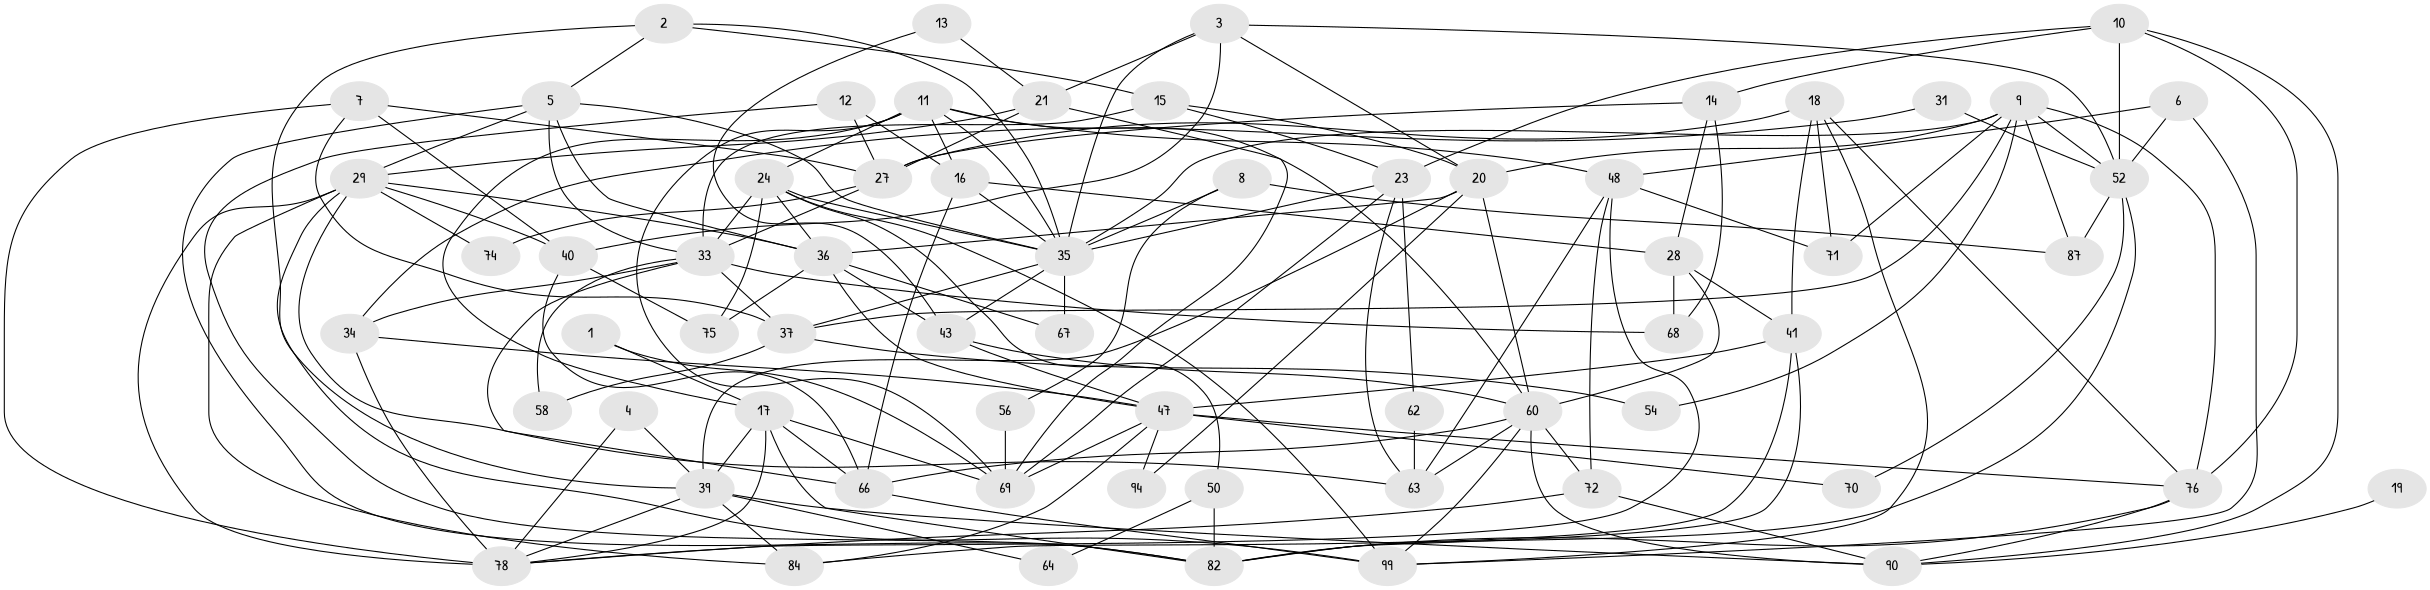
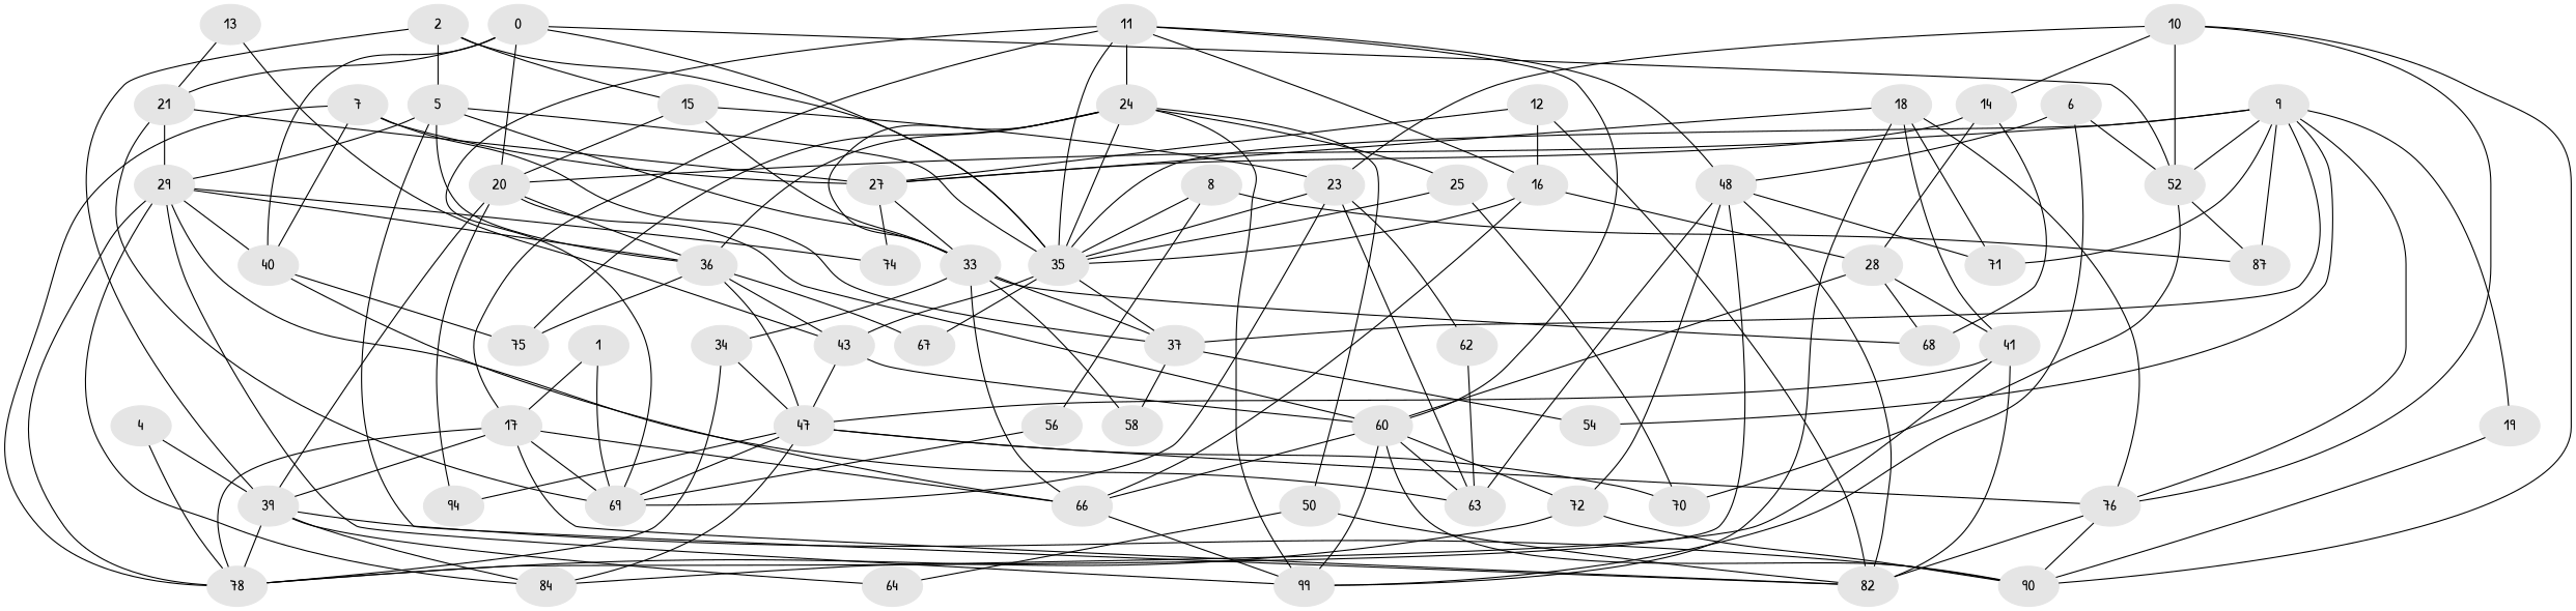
  graph {
    fontname="Patrick Hand"
    node [color=gray90 fontname="Patrick Hand" style=filled]
    edge [fontname="Patrick Hand"]
    17 [super="+46"]
    69 [super="+86"]
    39 [super="+53"]
    78 [super="+89"]
    82 [super="+83"]
    66 [super="+98"]
    1
    5 [super="+26"]
    35 [super="+59"]
    29 [super="+30"]
    33 [super="+61"]
    36 [super="+38"]
    2
    15 [super="+55"]
    20 [super="+93"]
    23 [super="+57"]
    37 [super="+42"]
    43 [super="+79"]
    67
    90 [super="+97"]
    84
    64
-   3 [super="+32"]
+   3 [super="+32" label=0]
    21 [super="+73"]
    40 [super="+80"]
    52 [super="+85"]
    60 [super="+95"]
    94
    27 [super="+81"]
    75
    87
    70
    4
    99
    63 [super="+65"]
    74
    68
    34
    58
    47 [super="+100"]
    48 [super="+92"]
    71
    72
    6
    7
    54
    8 [super="+49"]
    56
    9 [super="+77"]
    19
    76 [super="+96"]
    10 [super="+88"]
    14
    28 [super="+51"]
    62
    16 [super="+91"]
    11
    24 [super="+44"]
+   25
    50
    12
    13
    41 [super="+45"]
    18 [super="+22"]
-   31
    17 -- 69
    17 -- 39
    17 -- 78
    17 -- 82
    17 -- 66
    39 -- 78
    39 -- 90
    39 -- 84
    39 -- 64
    66 -- 99
    1 -- 17
    1 -- 69
    5 -- 82
    5 -- 35
    5 -- 29
    5 -- 33
    5 -- 36
    35 -- 37
    35 -- 43
    35 -- 67
    29 -- 78
    29 -- 36
    29 -- 84
    29 -- 40
    29 -- 99
    29 -- 63
    29 -- 74
    33 -- 66
    33 -- 37
    33 -- 68
    33 -- 34
    33 -- 58
    36 -- 43
    36 -- 67
    36 -- 75
    36 -- 47
    2 -- 39
    2 -- 5
    2 -- 35
    2 -- 15
    15 -- 33
    15 -- 20
    15 -- 23
    20 -- 39
    20 -- 36
    20 -- 60 [weight=2]
    20 -- 94
    23 -- 69
    23 -- 35
    23 -- 63
    23 -- 62
    37 -- 58
    37 -- 54
    43 -- 60
    43 -- 47
    3 -- 35
    3 -- 20
    3 -- 21
    3 -- 40
    3 -- 52
    21 -- 69
    21 -- 29
    21 -- 27
    40 -- 66
    40 -- 75
-   52 -- 82
+   48 -- 82
    52 -- 87
    52 -- 70
    60 -- 66
    60 -- 90
    60 -- 99
    60 -- 63
    60 -- 72
    27 -- 33
    27 -- 74
    4 -- 39
    4 -- 78
    34 -- 78
    34 -- 47
    47 -- 69
    47 -- 84
    47 -- 94
    47 -- 70
    47 -- 76
    48 -- 78
    48 -- 63
    48 -- 71
    48 -- 72
    72 -- 78
    72 -- 90
    6 -- 52
    6 -- 99
    6 -- 48
    7 -- 78
    7 -- 37
    7 -- 40
    7 -- 27
    8 -- 35
    8 -- 87
    8 -- 56
    56 -- 69
    9 -- 35
    9 -- 20
    9 -- 37
    9 -- 52
    9 -- 87
    9 -- 71
    9 -- 54
+   9 -- 19
    9 -- 76
    19 -- 90
    76 -- 82
    76 -- 90
    10 -- 23
    10 -- 90
    10 -- 52
    10 -- 76
    10 -- 14
    14 -- 27
    14 -- 68
    14 -- 28
    28 -- 60
    28 -- 68
    28 -- 41
    62 -- 63
    16 -- 66
    16 -- 35
    16 -- 28
    11 -- 17
    11 -- 69
    11 -- 35
    11 -- 60
    11 -- 48
    11 -- 16
    11 -- 24
    24 -- 35
    24 -- 33
    24 -- 36
    24 -- 75
    24 -- 99
+   24 -- 25
    24 -- 50
+   25 -- 35
+   25 -- 70
    50 -- 82
    50 -- 64
    12 -- 82
    12 -- 27
    12 -- 16
    13 -- 43
    13 -- 21
    41 -- 82
    41 -- 84
    41 -- 47
    18 -- 27
    18 -- 99
    18 -- 71
    18 -- 76
    18 -- 41
-   31 -- 52 [weight=2]
-   31 -- 34
  }
